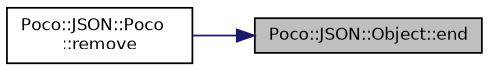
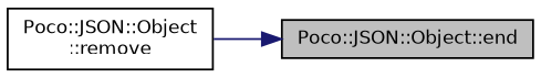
  digraph {
    rankdir=RL
    node [color=black fontname=Helvetica fontsize=10 shape=record style=filled]
    n1 [fillcolor=grey75 fontcolor=black height=0.2 label="Poco::JSON::Object::end" width=0.4]
-   n2 [fillcolor=white height=0.2 label="Poco::JSON::Poco\l::remove" width=0.4]
+   n2 [fillcolor=white height=0.2 label="Poco::JSON::Object\l::remove" width=0.4]
    n1 -> n2 [color=midnightblue dir=back fontname=Helvetica fontsize=10 labelfontname=Helvetica labelfontsize=10 style=solid]
  }
